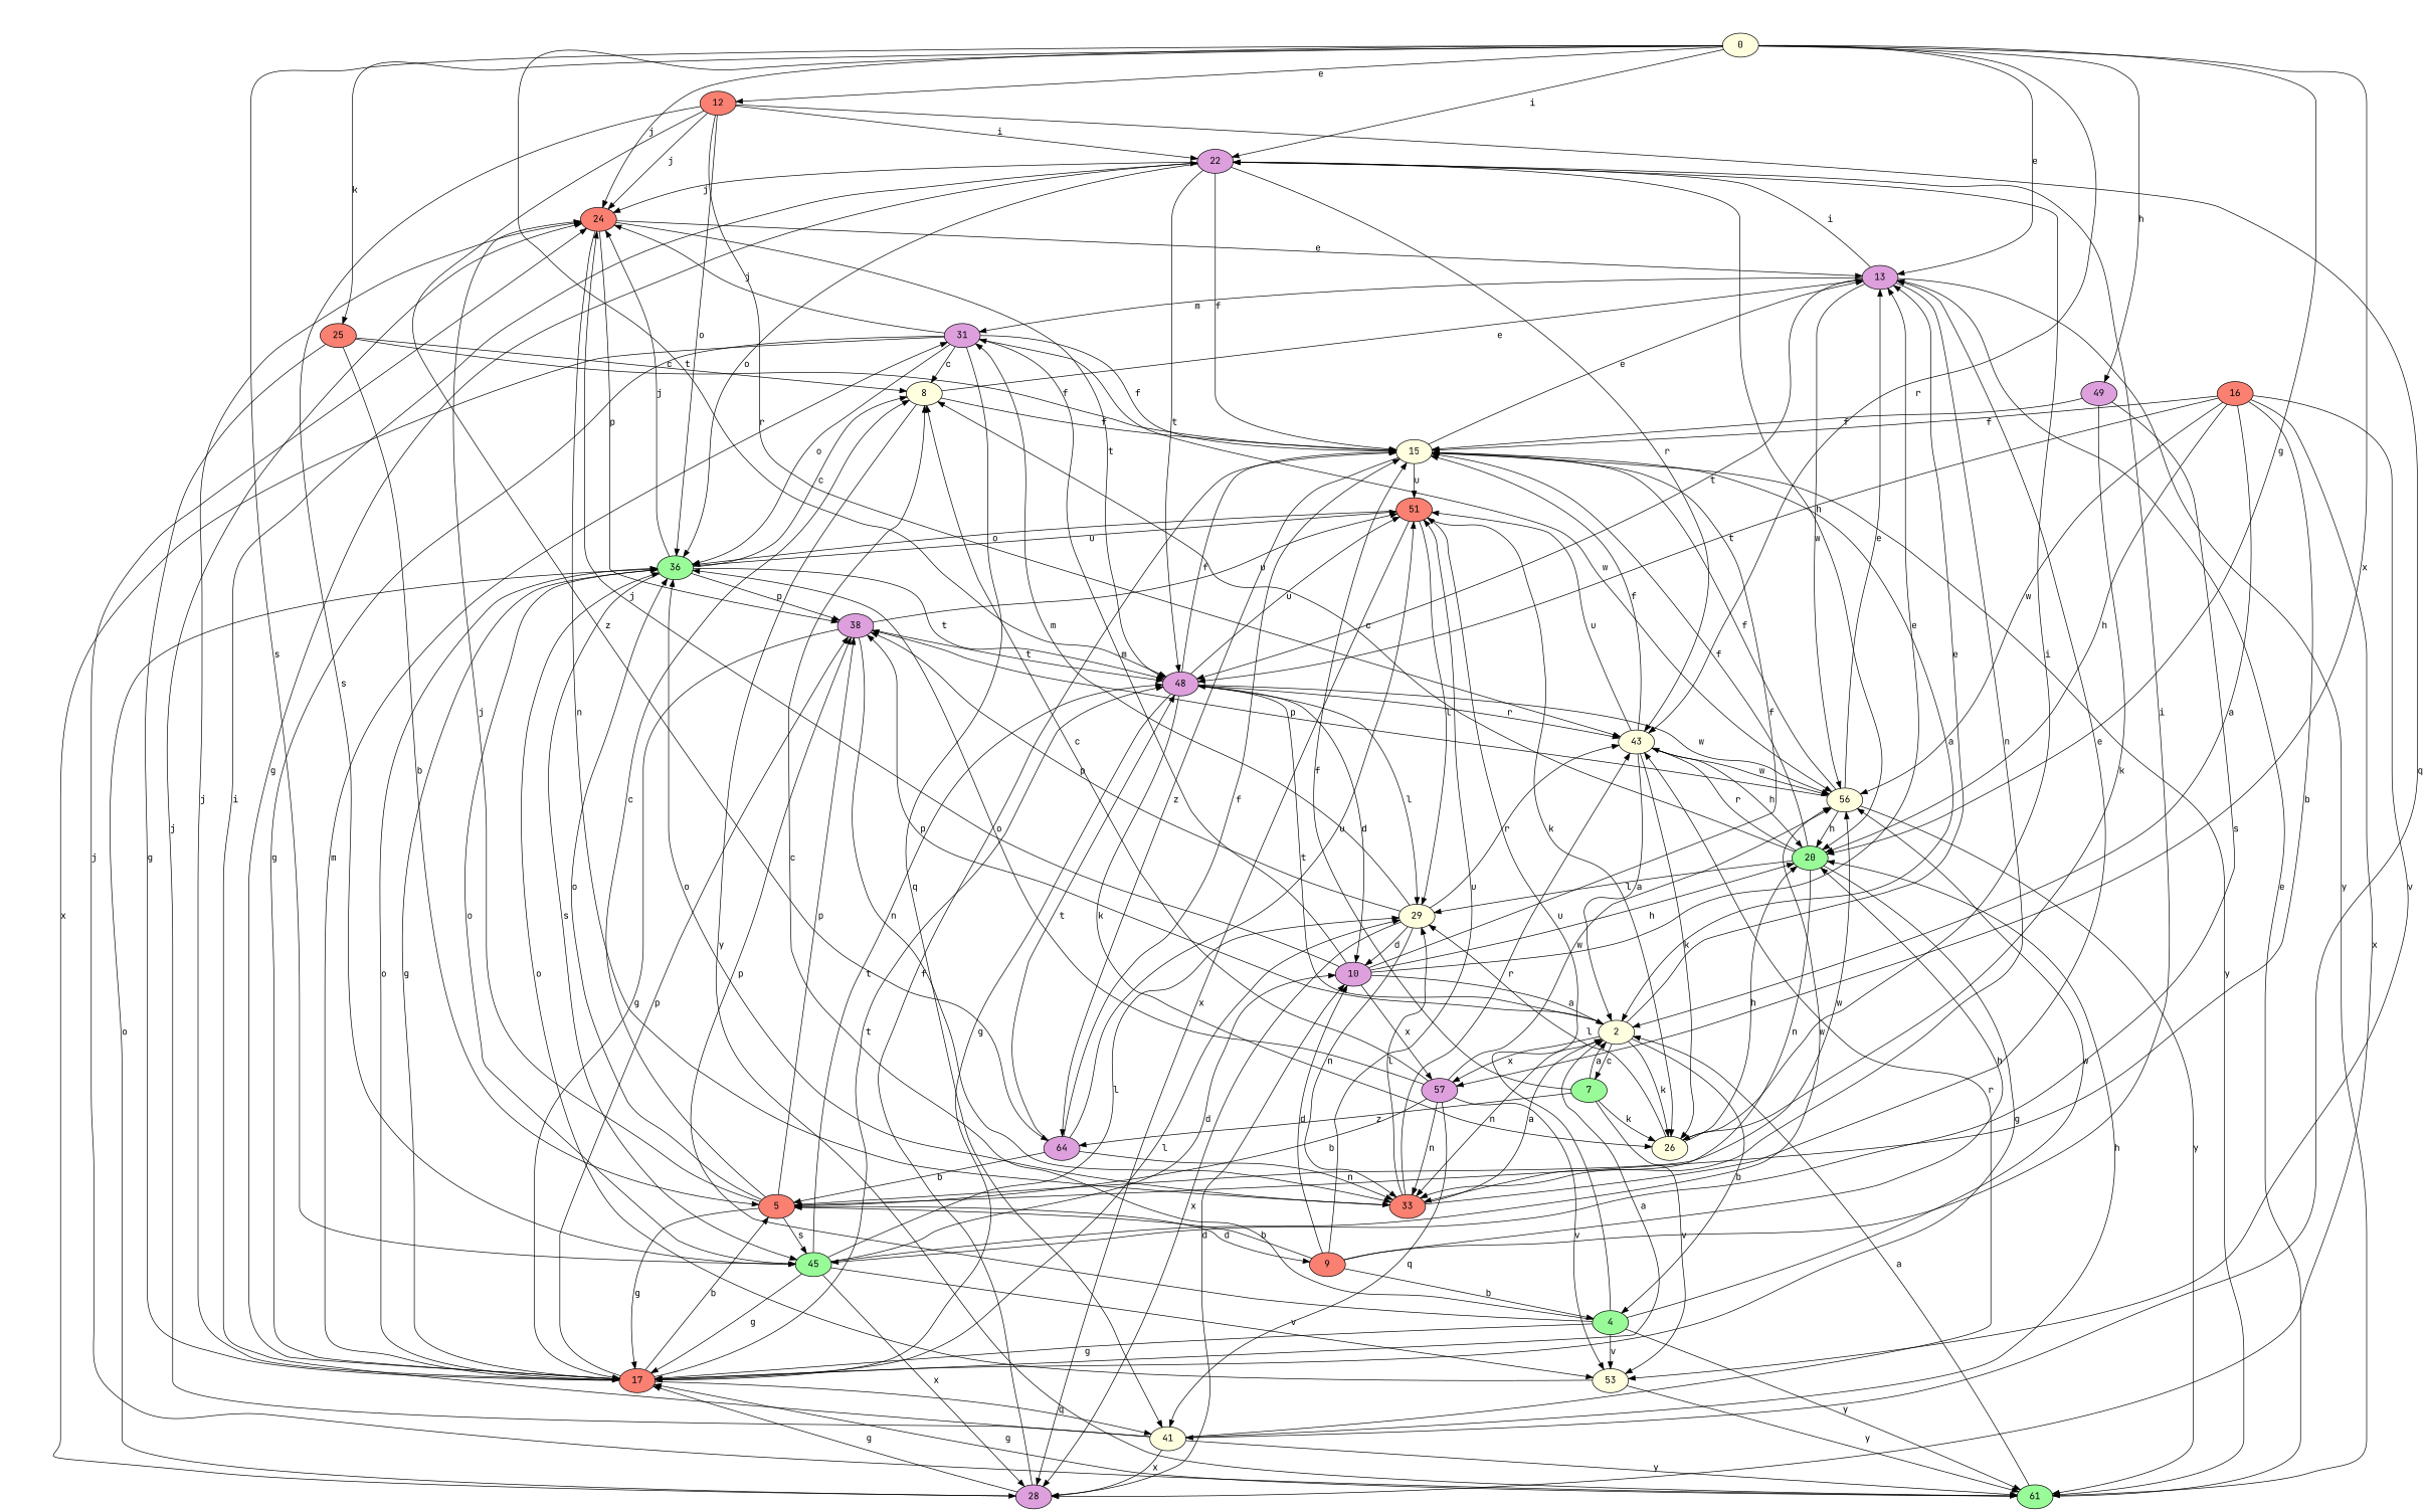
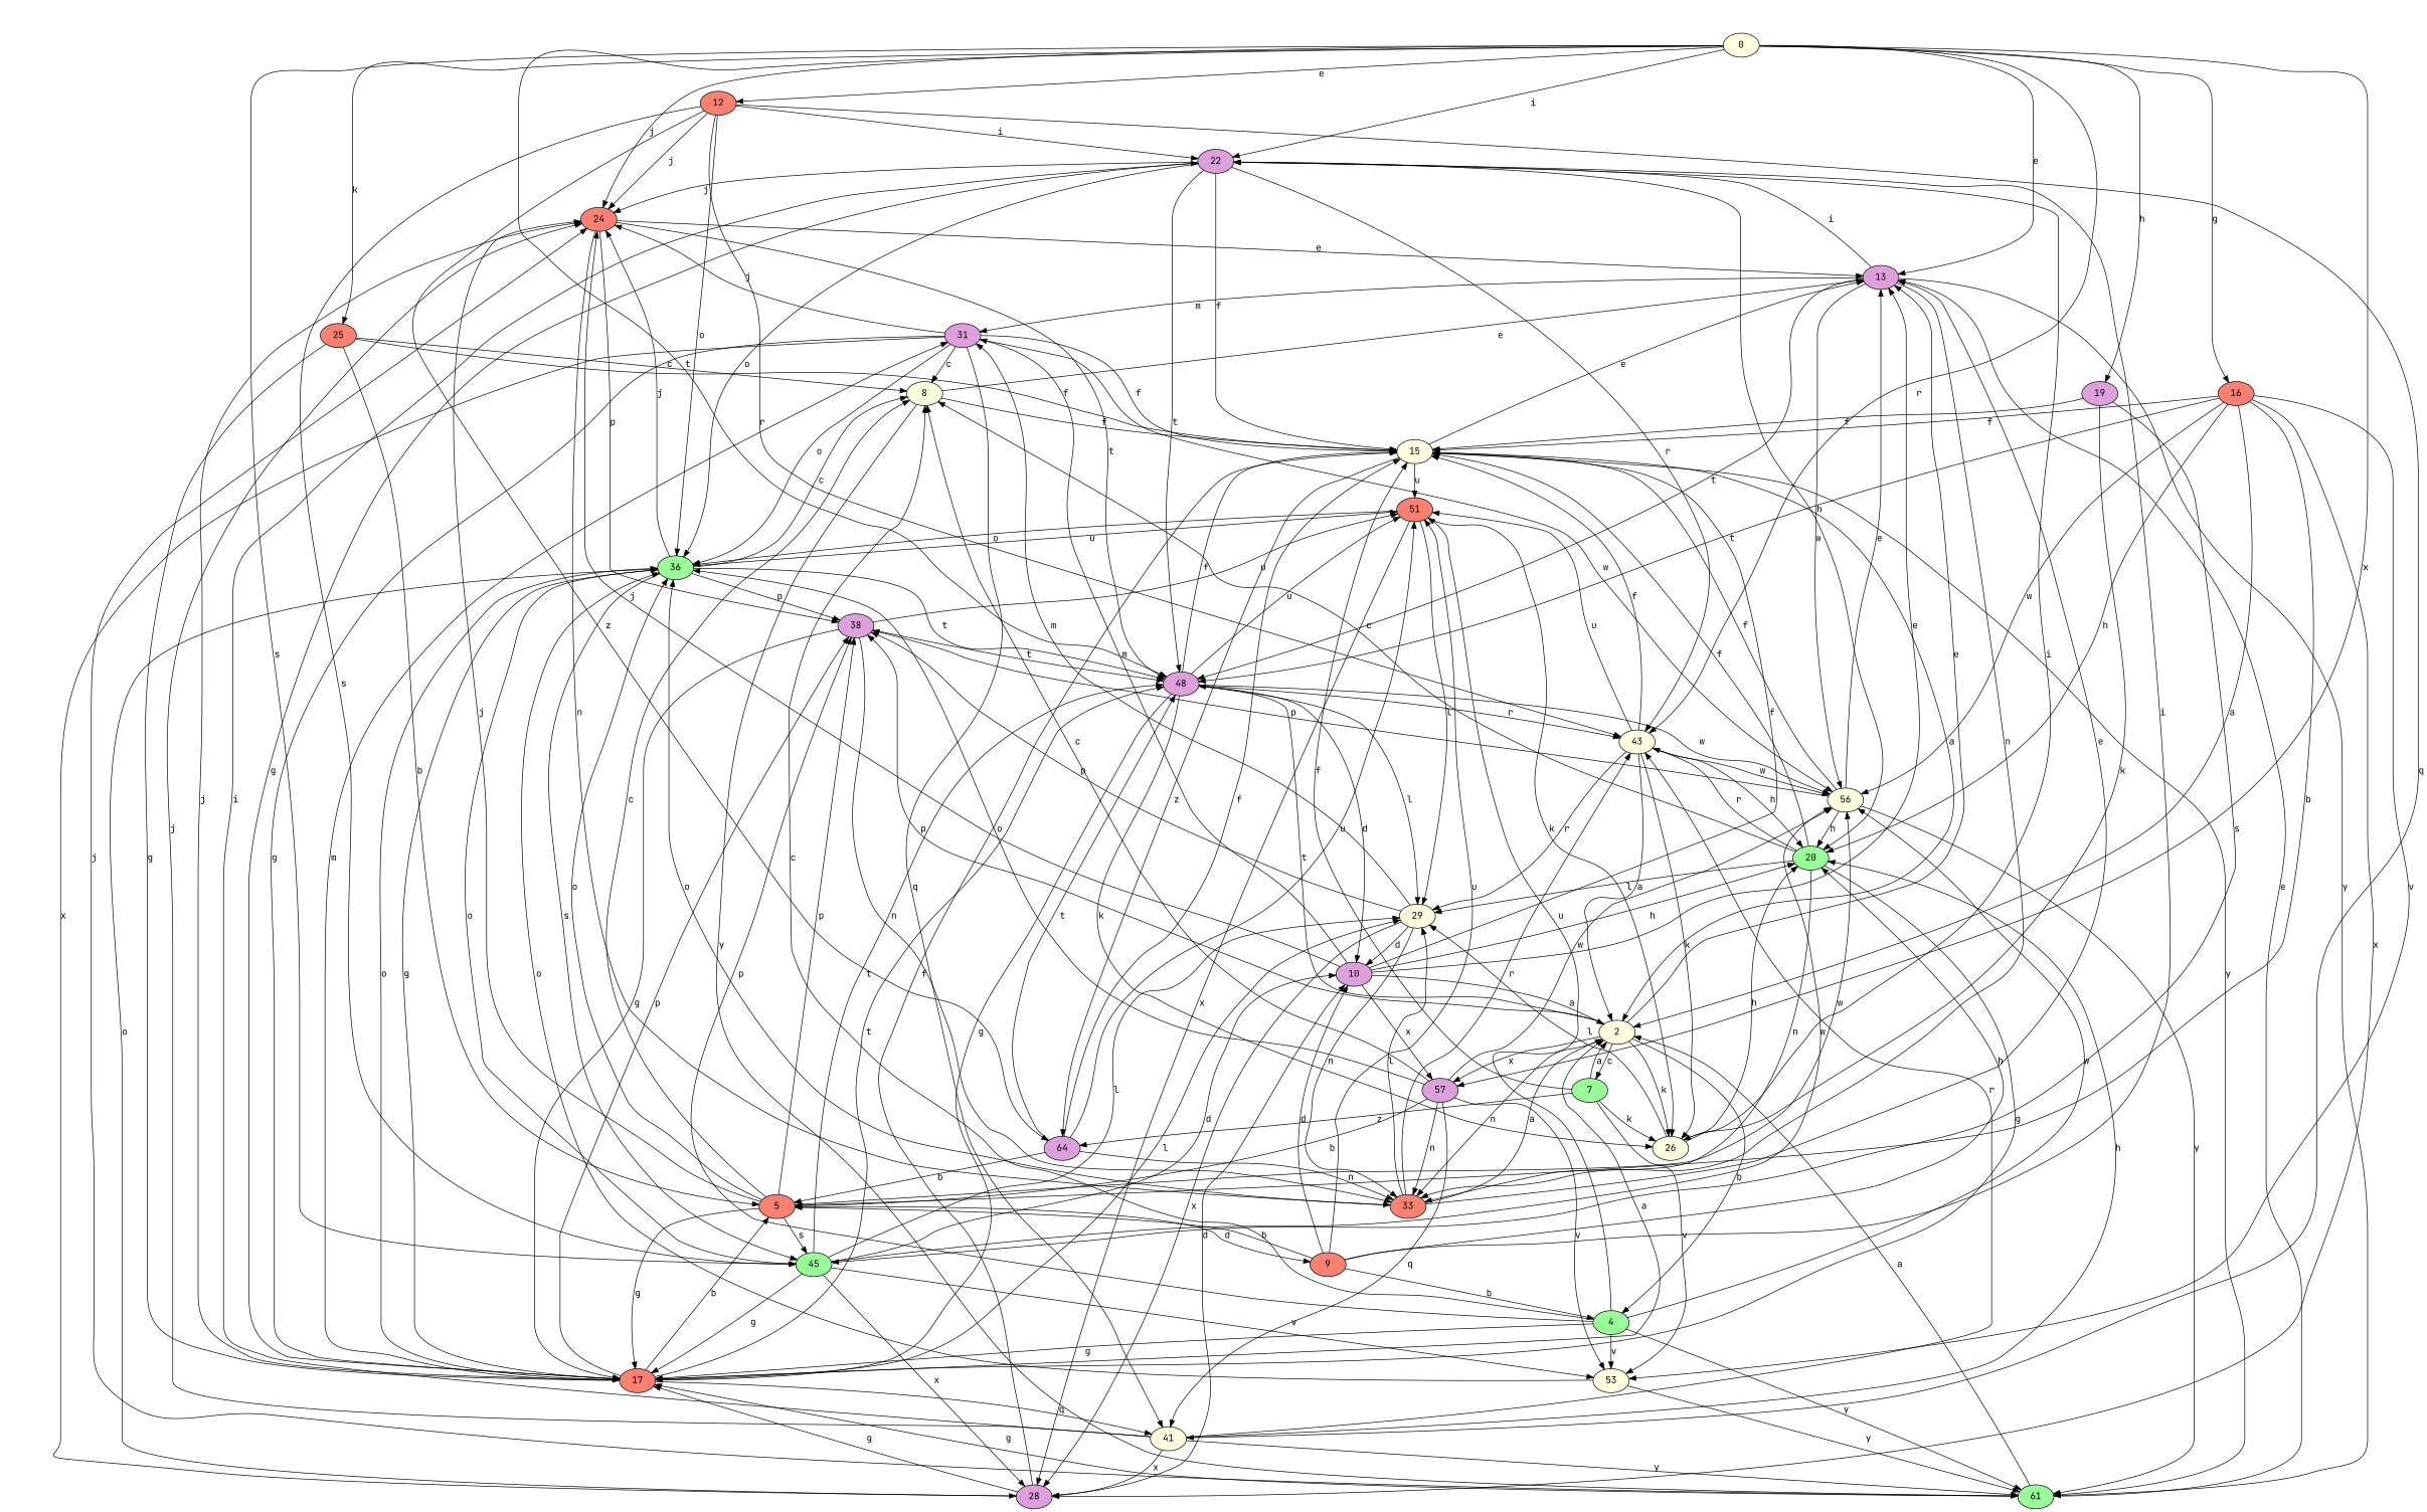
  strict digraph {
    fontname="JetBrains Mono"
    node [fillcolor=lightyellow fontname="JetBrains Mono" style=filled]
    edge [fontname="JetBrains Mono"]
    0
    12 [fillcolor=salmon]
    13 [fillcolor=plum]
    16 [fillcolor=salmon]
-   19 [fillcolor=plum label=49]
+   19 [fillcolor=plum]
    22 [fillcolor=plum]
    24 [fillcolor=salmon]
    25 [fillcolor=salmon]
    43
    45 [fillcolor=palegreen]
    48 [fillcolor=plum]
    57 [fillcolor=plum]
    36 [fillcolor=palegreen]
    64 [fillcolor=plum]
    41
    33 [fillcolor=salmon]
    56
    61 [fillcolor=palegreen]
    31 [fillcolor=plum]
    2
    53
    5 [fillcolor=salmon]
    15
    20 [fillcolor=palegreen]
    n25 [fillcolor=plum label=28]
    26
    17 [fillcolor=salmon]
    38 [fillcolor=plum]
    8
    51 [fillcolor=salmon]
    10 [fillcolor=plum]
    29
    4 [fillcolor=palegreen]
    7 [fillcolor=palegreen]
    9 [fillcolor=salmon]
    0 -> 12 [label=e]
    0 -> 13 [label=e]
-   0 -> 20 [label=g]
+   0 -> 16 [label=g]
    0 -> 19 [label=h]
    0 -> 22 [label=i]
    0 -> 24 [label=j]
    0 -> 25 [label=k]
    0 -> 43 [label=r]
    0 -> 45 [label=s]
    0 -> 48 [label=t]
    0 -> 57 [label=x]
    12 -> 22 [label=i]
    12 -> 24 [label=j]
    12 -> 43 [label=r]
    12 -> 45 [label=s]
    12 -> 36 [label=o]
    12 -> 64 [label=z]
    12 -> 41 [label=q]
    13 -> 22 [label=i]
    13 -> 48 [label=t]
    13 -> 33 [label=n]
    13 -> 56 [label=w]
    13 -> 61 [label=y]
    13 -> 31 [label=m]
    16 -> 48 [label=t]
    16 -> 56 [label=w]
    16 -> 2 [label=a]
    16 -> 53 [label=v]
    16 -> 5 [label=b]
    16 -> 15 [label=f]
    16 -> 20 [label=h]
    16 -> n25 [label=x]
    19 -> 45 [label=s]
    19 -> 15 [label=f]
    19 -> 26 [label=k]
    22 -> 24 [label=j]
    22 -> 43 [label=r]
    22 -> 48 [label=t]
    22 -> 36 [label=o]
    22 -> 15 [label=f]
    22 -> 20 [label=h]
    22 -> 17 [label=g]
    24 -> 13 [label=e]
    24 -> 48 [label=t]
    24 -> 33 [label=n]
    24 -> 38 [label=p]
    25 -> 5 [label=b]
    25 -> 15 [label=f]
    25 -> 17 [label=g]
    25 -> 8 [label=c]
    43 -> 56 [label=w]
    43 -> 2 [label=a]
    43 -> 15 [label=f]
    43 -> 20 [label=h]
    43 -> 26 [label=k]
    43 -> 51 [label=u]
    45 -> 48 [label=t]
    45 -> 36 [label=o]
    45 -> 56 [label=w]
    45 -> 53 [label=v]
    45 -> n25 [label=x]
    45 -> 17 [label=g]
    45 -> 10 [label=d]
    45 -> 29 [label=l]
    48 -> 43 [label=r]
    48 -> 56 [label=w]
    48 -> 15 [label=f]
    48 -> 26 [label=k]
    48 -> 17 [label=g]
    48 -> 51 [label=u]
    48 -> 10 [label=d]
    48 -> 29 [label=l]
    57 -> 36 [label=o]
    57 -> 41 [label=q]
    57 -> 33 [label=n]
    57 -> 56 [label=w]
    57 -> 53 [label=v]
    57 -> 5 [label=b]
    57 -> 8 [label=c]
    36 -> 24 [label=j]
    36 -> 45 [label=s]
    36 -> 48 [label=t]
    36 -> 17 [label=g]
    36 -> 38 [label=p]
    36 -> 8 [label=c]
    36 -> 51 [label=u]
    64 -> 48 [label=t]
    64 -> 33 [label=n]
    64 -> 5 [label=b]
    64 -> 15 [label=f]
    64 -> 51 [label=u]
    41 -> 22 [label=i]
    41 -> 24 [label=j]
    41 -> 43 [label=r]
    41 -> 61 [label=y]
    41 -> 20 [label=h]
    41 -> n25 [label=x]
    33 -> 13 [label=e]
    33 -> 43 [label=r]
    33 -> 36 [label=o]
    33 -> 2 [label=a]
    33 -> 29 [label=l]
    56 -> 13 [label=e]
    56 -> 61 [label=y]
    56 -> 15 [label=f]
    56 -> 20 [label=h]
    56 -> 38 [label=p]
    61 -> 13 [label=e]
    61 -> 24 [label=j]
    61 -> 2 [label=a]
    61 -> 17 [label=g]
    31 -> 24 [label=j]
    31 -> 36 [label=o]
    31 -> 41 [label=q]
    31 -> 56 [label=w]
    31 -> 15 [label=f]
    31 -> n25 [label=x]
    31 -> 17 [label=g]
    31 -> 8 [label=c]
    2 -> 13 [label=e]
    2 -> 48 [label=t]
    2 -> 57 [label=x]
    2 -> 33 [label=n]
    2 -> 26 [label=k]
    2 -> 38 [label=p]
    2 -> 4 [label=b]
    2 -> 7 [label=c]
    53 -> 36 [label=o]
    53 -> 61 [label=y]
    5 -> 24 [label=j]
    5 -> 45 [label=s]
    5 -> 36 [label=o]
    5 -> 56 [label=w]
    5 -> 17 [label=g]
    5 -> 38 [label=p]
    5 -> 8 [label=c]
    5 -> 9 [label=d]
    15 -> 13 [label=e]
    15 -> 64 [label=z]
    15 -> 61 [label=y]
    15 -> 2 [label=a]
    15 -> 51 [label=u]
    20 -> 43 [label=r]
    20 -> 33 [label=n]
    20 -> 15 [label=f]
    20 -> 17 [label=g]
    20 -> 8 [label=c]
    20 -> 29 [label=l]
    n25 -> 36 [label=o]
    n25 -> 15 [label=f]
    n25 -> 17 [label=g]
    n25 -> 10 [label=d]
    26 -> 22 [label=i]
    26 -> 20 [label=h]
    26 -> 29 [label=l]
    17 -> 24 [label=j]
    17 -> 48 [label=t]
    17 -> 36 [label=o]
    17 -> 41 [label=q]
    17 -> 31 [label=m]
    17 -> 2 [label=a]
    17 -> 5 [label=b]
    17 -> 38 [label=p]
    17 -> 29 [label=l]
    38 -> 48 [label=t]
    38 -> 33 [label=n]
    38 -> 17 [label=g]
    38 -> 51 [label=u]
    8 -> 13 [label=e]
    8 -> 61 [label=y]
    8 -> 15 [label=f]
    51 -> 36 [label=o]
    51 -> n25 [label=x]
    51 -> 26 [label=k]
    51 -> 29 [label=l]
    10 -> 13 [label=e]
    10 -> 24 [label=j]
    10 -> 57 [label=x]
    10 -> 31 [label=m]
    10 -> 2 [label=a]
    10 -> 15 [label=f]
    10 -> 20 [label=h]
-   29 -> 43 [label=r]
+   43 -> 29 [label=r]
    29 -> 33 [label=n]
    29 -> 31 [label=m]
    29 -> n25 [label=x]
    29 -> 38 [label=p]
    29 -> 10 [label=d]
    4 -> 56 [label=w]
    4 -> 61 [label=y]
    4 -> 53 [label=v]
    4 -> 17 [label=g]
    4 -> 38 [label=p]
    4 -> 8 [label=c]
    4 -> 51 [label=u]
    7 -> 64 [label=z]
    7 -> 2 [label=a]
    7 -> 53 [label=v]
    7 -> 15 [label=f]
    7 -> 26 [label=k]
    9 -> 22 [label=i]
    9 -> 5 [label=b]
    9 -> 20 [label=h]
    9 -> 51 [label=u]
    9 -> 10 [label=d]
    9 -> 4 [label=b]
  }
